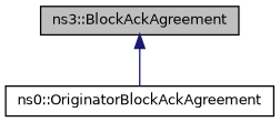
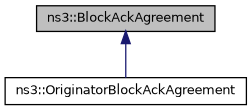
  digraph {
    node [color=black fontname=Helvetica fontsize=10 shape=record style=filled]
    n1 [fillcolor=grey75 fontcolor=black height=0.2 label="ns3::BlockAckAgreement" width=0.4]
-   n2 [fillcolor=white height=0.2 label="ns0::OriginatorBlockAckAgreement" width=0.4]
+   n2 [fillcolor=white height=0.2 label="ns3::OriginatorBlockAckAgreement" width=0.4]
    n1 -> n2 [color=midnightblue dir=back fontname=Helvetica fontsize=10 labelfontname=Helvetica labelfontsize=10 style=solid]
  }
